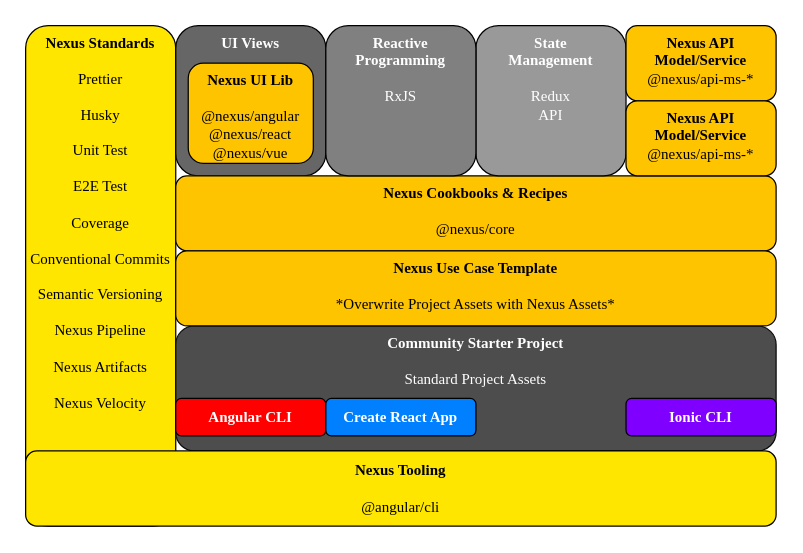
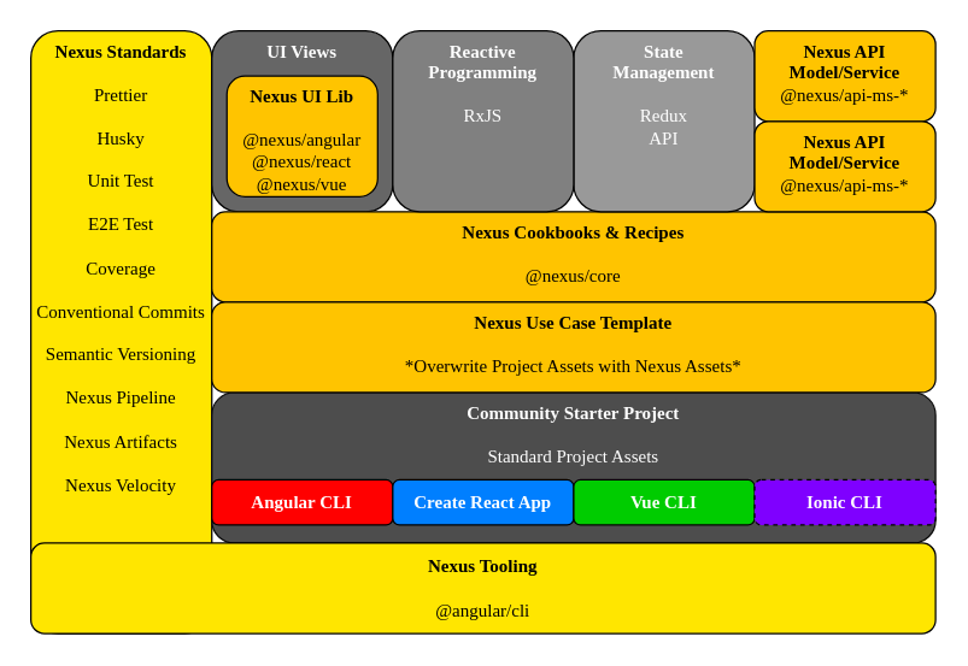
  <mxCell id="0" />
  <mxCell id="1" parent="0" />
  <mxCell id="2" value="&lt;b&gt;Nexus Standards&lt;/b&gt;&lt;br&gt;&lt;br&gt;Prettier&lt;br&gt;&lt;br&gt;Husky&lt;br&gt;&lt;br&gt;Unit Test&lt;br&gt;&lt;br&gt;E2E Test&lt;br&gt;&lt;br&gt;Coverage&lt;br&gt;&lt;br&gt;Conventional Commits&lt;br&gt;&lt;br&gt;Semantic Versioning&lt;br&gt;&lt;br&gt;Nexus Pipeline&lt;br&gt;&lt;br&gt;Nexus Artifacts&lt;br&gt;&lt;br&gt;Nexus Velocity" style="rounded=1;whiteSpace=wrap;html=1;fillColor=#FFE600;fontFamily=Tahoma;verticalAlign=top;spacingLeft=2;spacingRight=2;" vertex="1" parent="1"><mxGeometry x="20" y="20" width="120" height="400" as="geometry" /></mxCell>
  <mxCell id="3" value="&lt;b&gt;UI Views&lt;/b&gt;&lt;br&gt;&lt;br&gt;" style="rounded=1;whiteSpace=wrap;html=1;verticalAlign=top;fontColor=#FFFFFF;fontFamily=Tahoma;fillColor=#666666;" vertex="1" parent="1"><mxGeometry x="140" y="20" width="120" height="120" as="geometry" /></mxCell>
  <mxCell id="4" value="&lt;b&gt;Community Starter Project&lt;br&gt;&lt;/b&gt;&lt;br&gt;Standard Project Assets" style="rounded=1;whiteSpace=wrap;html=1;verticalAlign=top;strokeColor=#0D0D0D;fontColor=#FFFFFF;fillColor=#4D4D4D;fontFamily=Tahoma;" vertex="1" parent="1"><mxGeometry x="140" y="260" width="480" height="100" as="geometry" /></mxCell>
  <mxCell id="5" value="&lt;b&gt;Nexus Cookbooks &amp;amp; Recipes&lt;/b&gt;&lt;br&gt;&lt;br&gt;@nexus/core" style="rounded=1;whiteSpace=wrap;html=1;verticalAlign=top;strokeColor=#030201;fillColor=#FFC400;fontFamily=Tahoma;" vertex="1" parent="1"><mxGeometry x="140" y="140" width="480" height="60" as="geometry" /></mxCell>
  <mxCell id="6" value="Angular CLI" style="rounded=1;whiteSpace=wrap;html=1;fontStyle=1;fillColor=#FF0000;fontColor=#FFFFFF;fontFamily=Tahoma;" vertex="1" parent="1"><mxGeometry x="140" y="318" width="120" height="30" as="geometry" /></mxCell>
  <mxCell id="7" value="Create React App" style="rounded=1;whiteSpace=wrap;html=1;fontStyle=1;fillColor=#007FFF;fontColor=#FFFFFF;fontFamily=Tahoma;" vertex="1" parent="1"><mxGeometry x="260" y="318" width="120" height="30" as="geometry" /></mxCell>
- <mxCell id="9" value="Ionic CLI" style="rounded=1;whiteSpace=wrap;html=1;strokeColor=#030303;fontColor=#FFFFFF;fontStyle=1;fontFamily=Tahoma;fillColor=#7F00FF;" vertex="1" parent="1"><mxGeometry x="500" y="318" width="120" height="30" as="geometry" /></mxCell>
+ <mxCell id="8" value="Vue CLI" style="rounded=1;whiteSpace=wrap;html=1;fillColor=#00CC00;strokeColor=#040503;fontColor=#FFFFFF;fontStyle=1;fontFamily=Tahoma;" vertex="1" parent="1"><mxGeometry x="380" y="318" width="120" height="30" as="geometry" /></mxCell>
+ <mxCell id="9" value="Ionic CLI" style="rounded=1;whiteSpace=wrap;html=1;strokeColor=#030303;fontColor=#FFFFFF;fontStyle=1;fontFamily=Tahoma;fillColor=#7F00FF;dashed=1;" vertex="1" parent="1"><mxGeometry x="500" y="318" width="120" height="30" as="geometry" /></mxCell>
  <mxCell id="10" value="&lt;b&gt;Nexus UI Lib&lt;/b&gt;&lt;br&gt;&lt;br&gt;@nexus/angular&lt;br&gt;@nexus/react&lt;br&gt;@nexus/vue" style="rounded=1;whiteSpace=wrap;html=1;verticalAlign=top;fillColor=#FFC400;fontFamily=Tahoma;" vertex="1" parent="1"><mxGeometry x="150" y="50" width="100" height="80" as="geometry" /></mxCell>
  <mxCell id="11" value="&lt;b&gt;State &lt;br&gt;Management&lt;br&gt;&lt;/b&gt;&lt;br&gt;Redux&lt;br&gt;API" style="rounded=1;whiteSpace=wrap;html=1;verticalAlign=top;fontColor=#FFFFFF;fontFamily=Tahoma;fillColor=#999999;" vertex="1" parent="1"><mxGeometry x="380" y="20" width="120" height="120" as="geometry" /></mxCell>
  <mxCell id="12" value="&lt;b&gt;Reactive Programming&lt;/b&gt;&lt;br&gt;&lt;br&gt;RxJS" style="rounded=1;whiteSpace=wrap;html=1;verticalAlign=top;fontColor=#FFFFFF;fontFamily=Tahoma;fillColor=#808080;" vertex="1" parent="1"><mxGeometry x="260" y="20" width="120" height="120" as="geometry" /></mxCell>
  <mxCell id="13" value="&lt;b&gt;Nexus Tooling&lt;/b&gt;&lt;br&gt;&lt;br&gt;@angular/cli" style="rounded=1;whiteSpace=wrap;html=1;fillColor=#ffe600;fontFamily=Tahoma;" vertex="1" parent="1"><mxGeometry x="20" y="360" width="600" height="60" as="geometry" /></mxCell>
  <mxCell id="14" value="&lt;b&gt;Nexus Use Case Template&lt;br&gt;&lt;/b&gt;&lt;br&gt;*Overwrite Project Assets with Nexus Assets*" style="rounded=1;whiteSpace=wrap;html=1;verticalAlign=top;fillColor=#FFC400;fontFamily=Tahoma;" vertex="1" parent="1"><mxGeometry x="140" y="200" width="480" height="60" as="geometry" /></mxCell>
  <mxCell id="15" value="&lt;b&gt;Nexus API Model/Service&lt;/b&gt;&lt;br&gt;@nexus/api-ms-*" style="rounded=1;whiteSpace=wrap;html=1;verticalAlign=top;fillColor=#FFC400;fontFamily=Tahoma;" vertex="1" parent="1"><mxGeometry x="500" y="20" width="120" height="60" as="geometry" /></mxCell>
  <mxCell id="16" value="&lt;b&gt;Nexus API Model/Service&lt;/b&gt;&lt;br&gt;@nexus/api-ms-*" style="rounded=1;whiteSpace=wrap;html=1;verticalAlign=top;fillColor=#FFC400;fontFamily=Tahoma;" vertex="1" parent="1"><mxGeometry x="500" y="80" width="120" height="60" as="geometry" /></mxCell>
